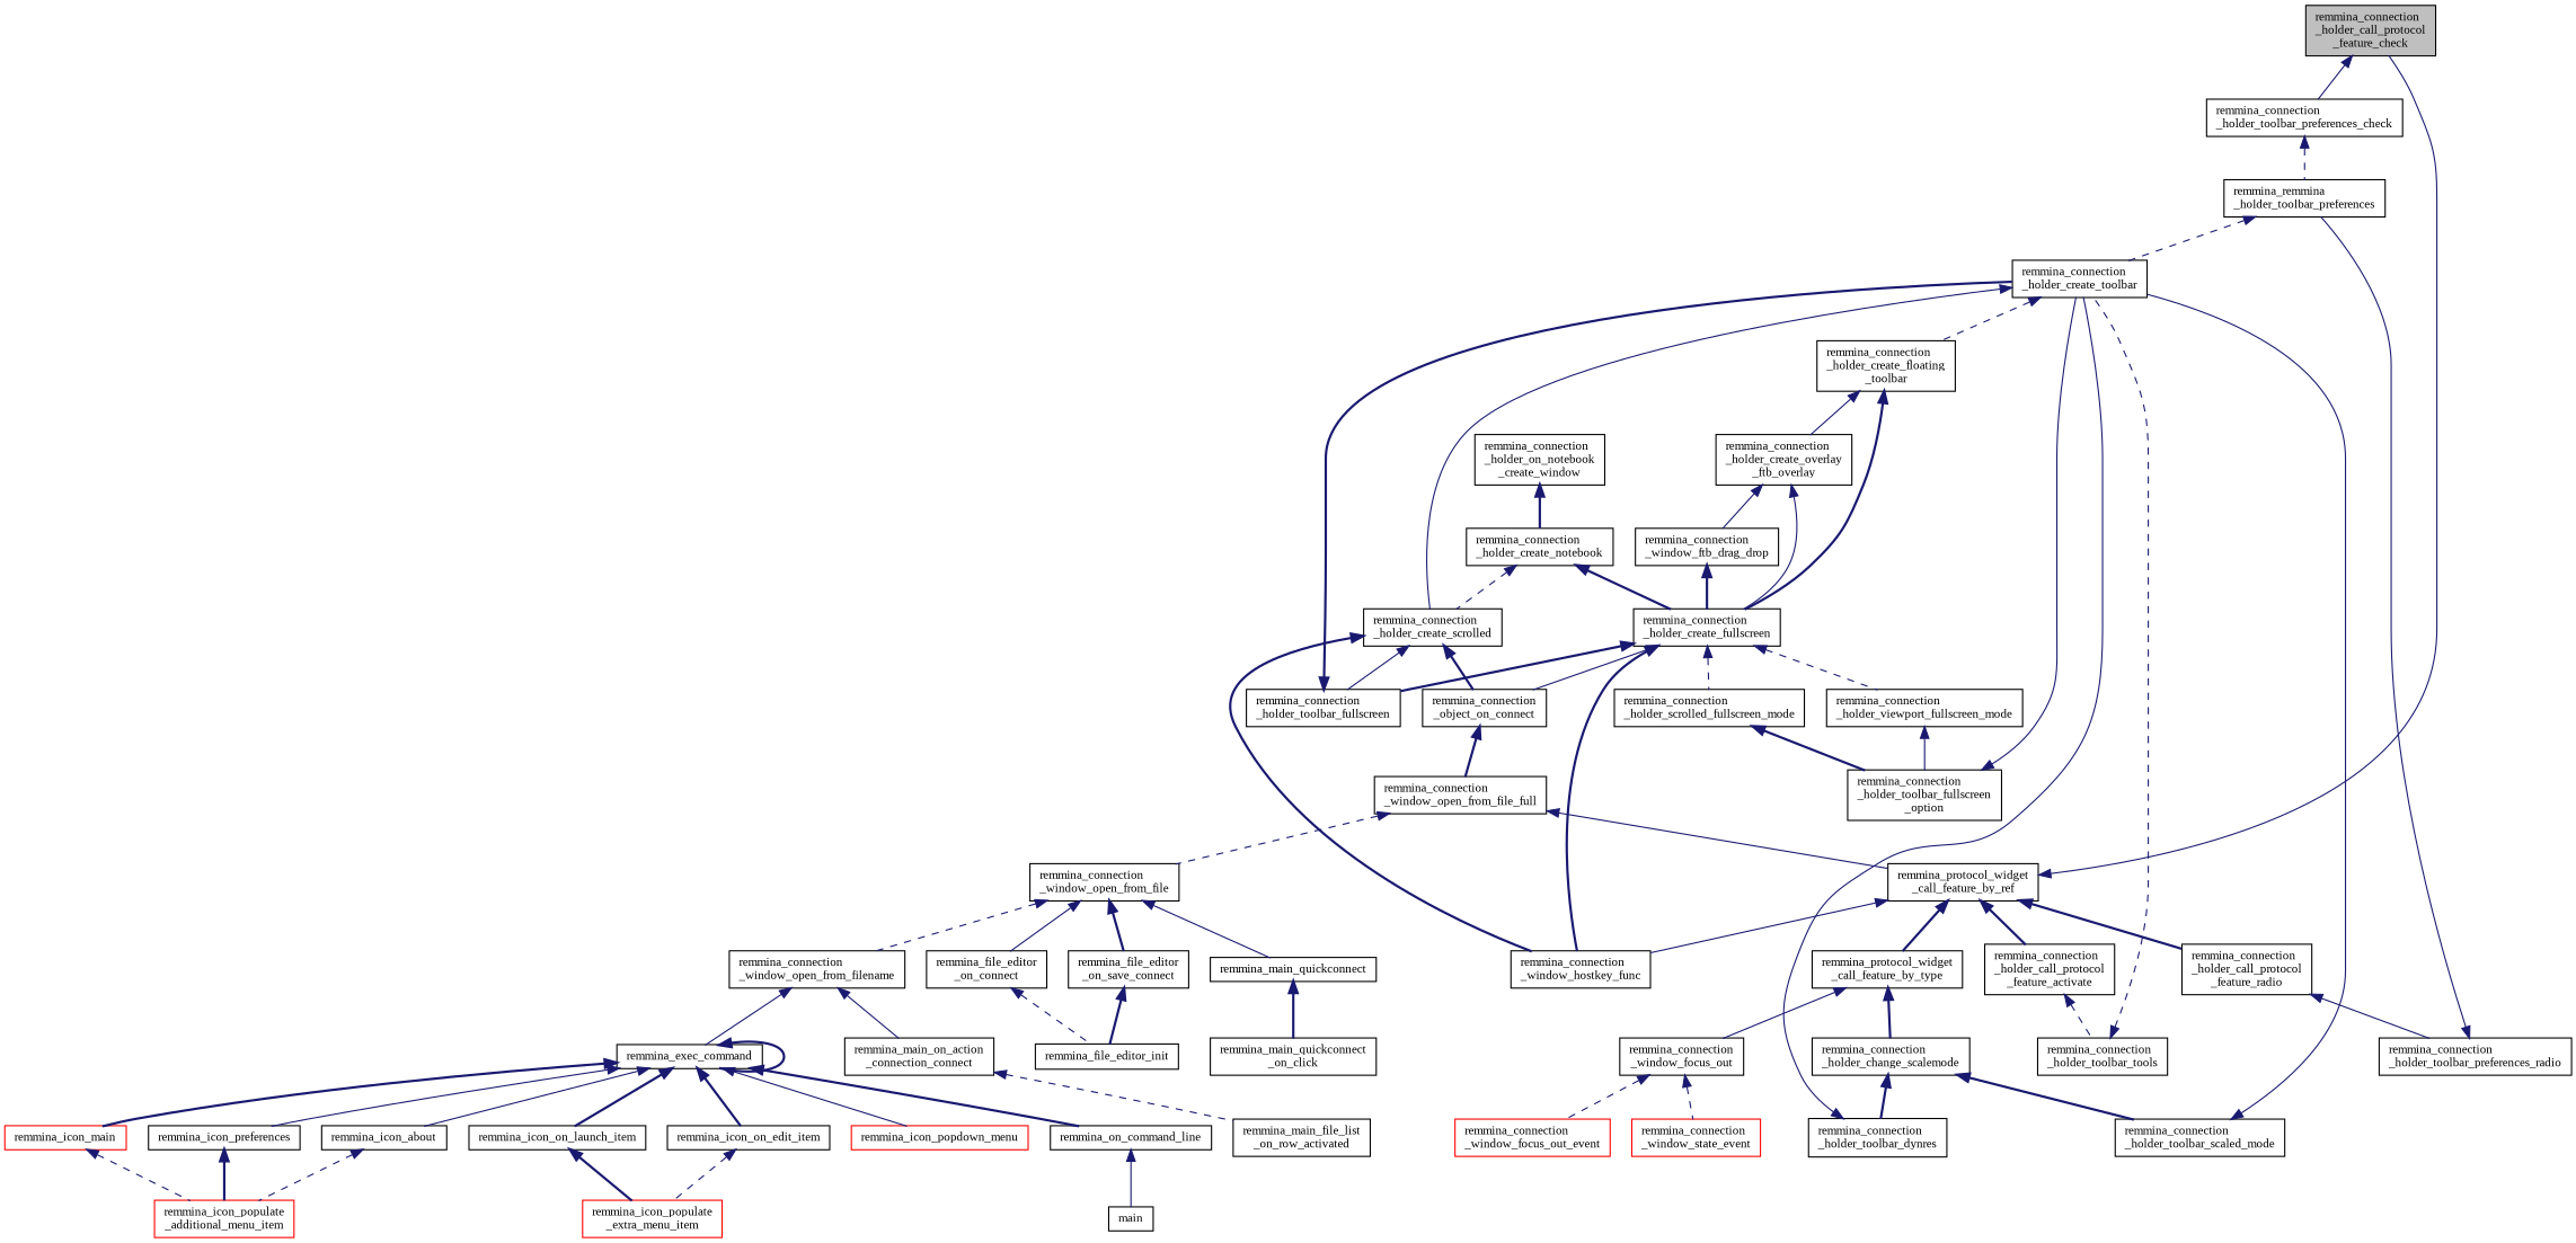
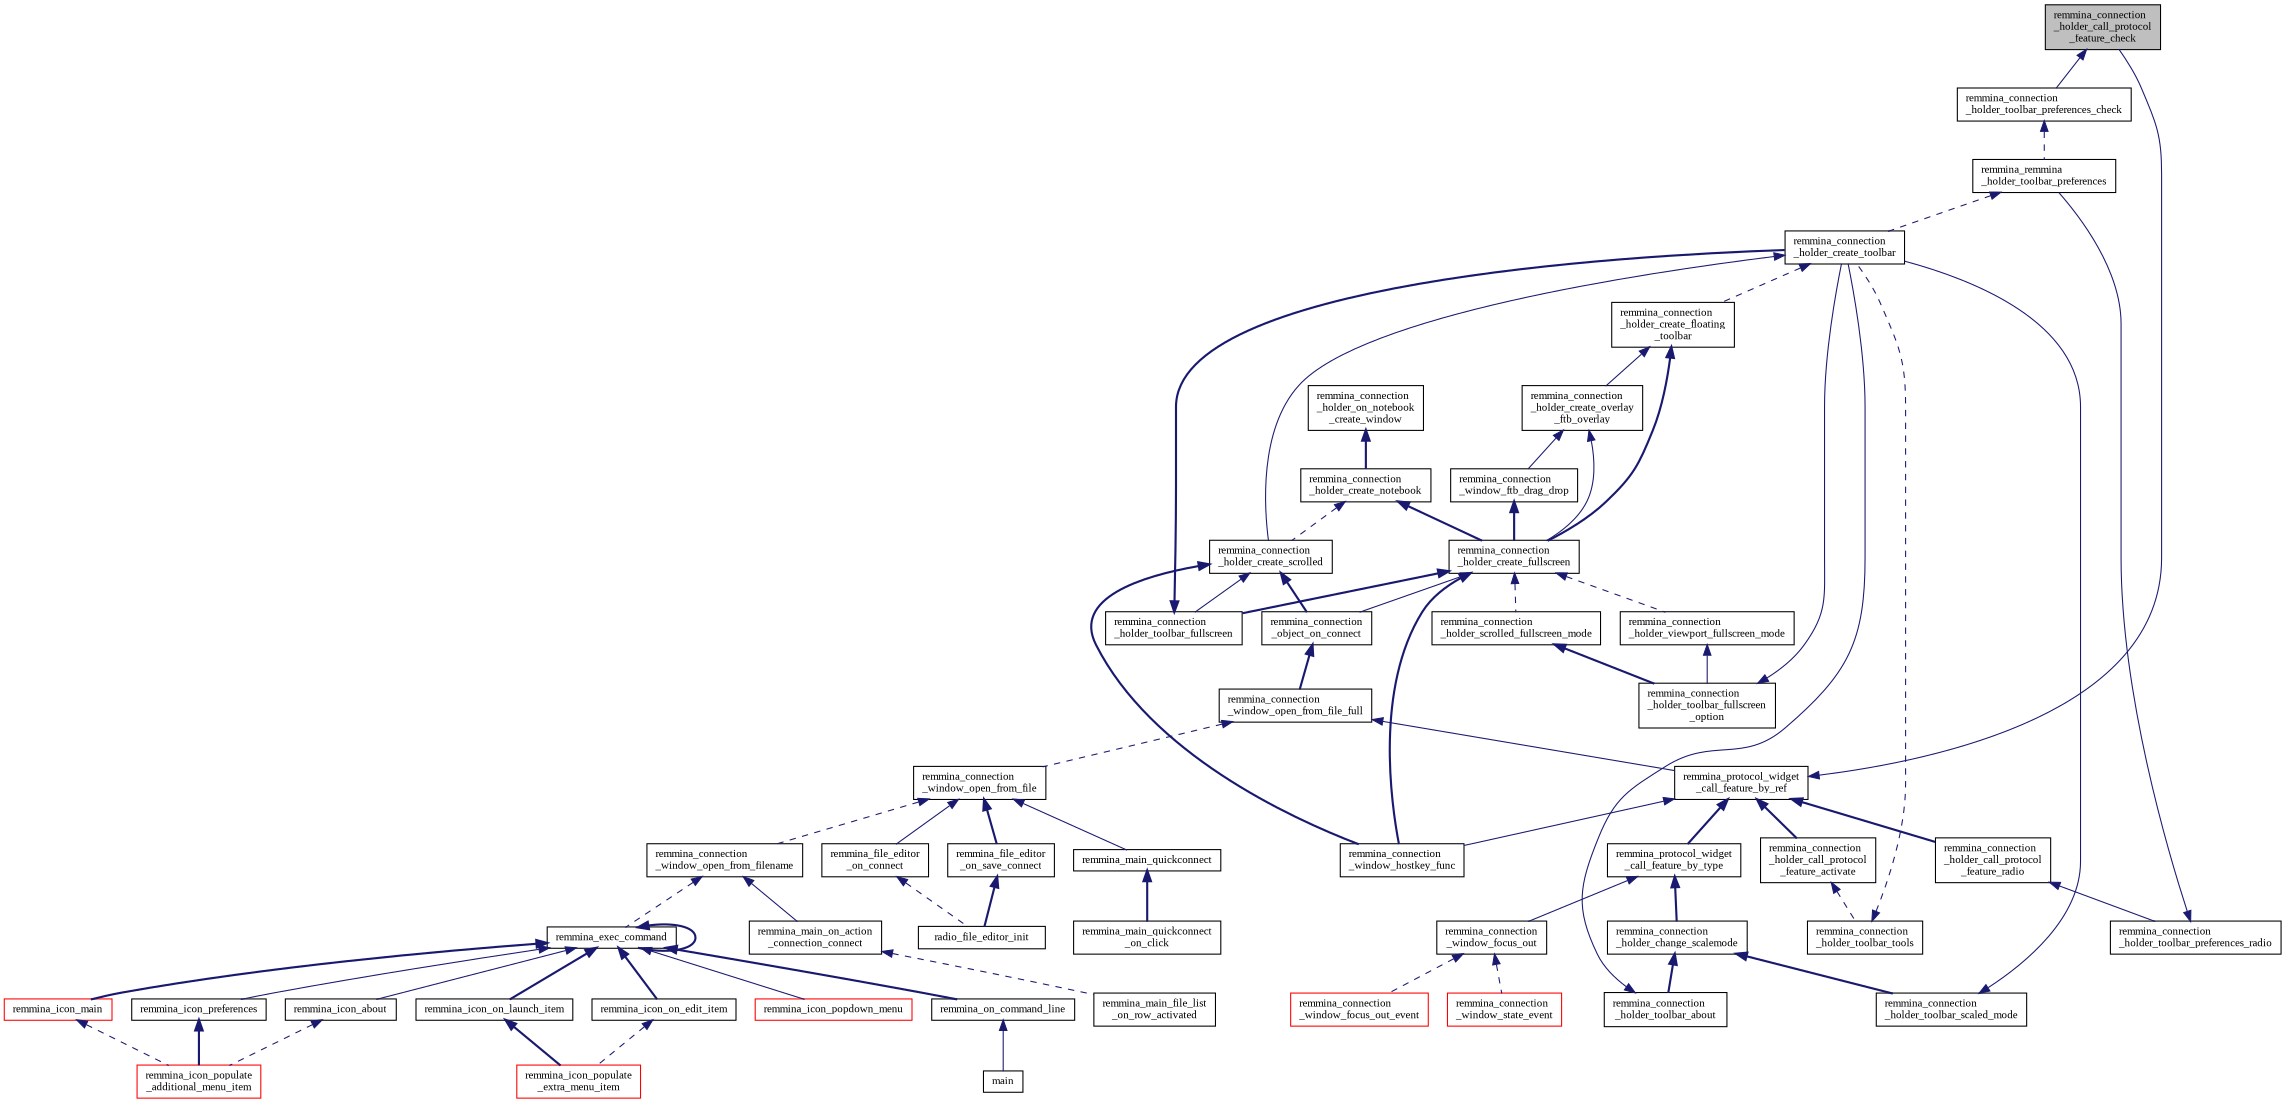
  digraph {
    fontname="Liberation Serif"
    rankdir=TB
    node [color=black fillcolor=white fontname="Liberation Serif" fontsize=10 shape=record style=filled]
    edge [color=midnightblue dir=back fontname="Liberation Serif" fontsize=10 labelfontname=Helvetica labelfontsize=10 style=bold]
    n1 [fillcolor=grey75 fontcolor=black height=0.2 label="remmina_connection\l_holder_call_protocol\l_feature_check" width=0.4]
    n2 [height=0.2 label="remmina_connection\l_holder_toolbar_preferences_check" width=0.4]
    n3 [height=0.2 label="remmina_remmina\l_holder_toolbar_preferences" width=0.4]
    n4 [height=0.2 label="remmina_connection\l_holder_create_toolbar" width=0.4]
    n5 [height=0.2 label="remmina_connection\l_holder_create_floating\l_toolbar" width=0.4]
    n6 [height=0.2 label="remmina_connection\l_holder_create_scrolled" width=0.4]
    n7 [height=0.2 label="remmina_connection\l_holder_create_overlay\l_ftb_overlay" width=0.4]
    n8 [height=0.2 label="remmina_connection\l_holder_create_fullscreen" width=0.4]
    n9 [height=0.2 label="remmina_connection\l_holder_toolbar_fullscreen" width=0.4]
    n10 [height=0.2 label="remmina_connection\l_window_hostkey_func" width=0.4]
    n11 [height=0.2 label="remmina_connection\l_object_on_connect" width=0.4]
    n12 [height=0.2 label="remmina_connection\l_window_ftb_drag_drop" width=0.4]
    n13 [height=0.2 label="remmina_connection\l_holder_viewport_fullscreen_mode" width=0.4]
    n14 [height=0.2 label="remmina_connection\l_holder_scrolled_fullscreen_mode" width=0.4]
    n15 [height=0.2 label="remmina_connection\l_holder_toolbar_fullscreen\l_option" width=0.4]
    n16 [height=0.2 label="remmina_connection\l_window_open_from_file_full" width=0.4]
    n17 [height=0.2 label="remmina_connection\l_window_open_from_file" width=0.4]
    n18 [height=0.2 label="remmina_protocol_widget\l_call_feature_by_ref" width=0.4]
    n19 [height=0.2 label="remmina_connection\l_window_open_from_filename" width=0.4]
    n20 [height=0.2 label="remmina_file_editor\l_on_connect" width=0.4]
    n21 [height=0.2 label="remmina_file_editor\l_on_save_connect" width=0.4]
    n22 [height=0.2 label=remmina_main_quickconnect width=0.4]
    n23 [height=0.2 label="remmina_connection\l_holder_call_protocol\l_feature_radio" width=0.4]
    n24 [height=0.2 label="remmina_connection\l_holder_call_protocol\l_feature_activate" width=0.4]
    n25 [height=0.2 label="remmina_protocol_widget\l_call_feature_by_type" width=0.4]
    n26 [height=0.2 label=remmina_exec_command width=0.4]
    n27 [height=0.2 label="remmina_main_on_action\l_connection_connect" width=0.4]
-   n28 [height=0.2 label=remmina_file_editor_init width=0.4]
+   n28 [height=0.2 label=radio_file_editor_init width=0.4]
    n29 [height=0.2 label="remmina_main_quickconnect\l_on_click" width=0.4]
    n30 [height=0.2 label=remmina_on_command_line width=0.4]
    n31 [color=red height=0.2 label=remmina_icon_main width=0.4]
    n32 [height=0.2 label=remmina_icon_preferences width=0.4]
    n33 [height=0.2 label=remmina_icon_about width=0.4]
    n34 [height=0.2 label=remmina_icon_on_launch_item width=0.4]
    n35 [height=0.2 label=remmina_icon_on_edit_item width=0.4]
    n36 [color=red height=0.2 label=remmina_icon_popdown_menu width=0.4]
    n37 [height=0.2 label="remmina_main_file_list\l_on_row_activated" width=0.4]
    n38 [height=0.2 label=main width=0.4]
    n39 [color=red height=0.2 label="remmina_icon_populate\l_additional_menu_item" width=0.4]
    n40 [color=red height=0.2 label="remmina_icon_populate\l_extra_menu_item" width=0.4]
    n41 [height=0.2 label="remmina_connection\l_holder_toolbar_preferences_radio" width=0.4]
    n42 [height=0.2 label="remmina_connection\l_holder_toolbar_tools" width=0.4]
    n43 [height=0.2 label="remmina_connection\l_holder_change_scalemode" width=0.4]
    n44 [height=0.2 label="remmina_connection\l_window_focus_out" width=0.4]
-   n45 [height=0.2 label="remmina_connection\l_holder_toolbar_dynres" width=0.4]
+   n45 [height=0.2 label="remmina_connection\l_holder_toolbar_about" width=0.4]
    n46 [height=0.2 label="remmina_connection\l_holder_toolbar_scaled_mode" width=0.4]
    n47 [color=red height=0.2 label="remmina_connection\l_window_focus_out_event" width=0.4]
    n48 [color=red height=0.2 label="remmina_connection\l_window_state_event" width=0.4]
    n49 [height=0.2 label="remmina_connection\l_holder_on_notebook\l_create_window" width=0.4]
    n50 [height=0.2 label="remmina_connection\l_holder_create_notebook" width=0.4]
    n1 -> n2 [style=solid]
    n2 -> n3 [style=dashed]
    n3 -> n4 [style=dashed]
    n4 -> n5 [style=dashed]
    n4 -> n6 [style=solid]
    n5 -> n7 [style=solid]
    n5 -> n8
    n6 -> n9 [style=solid]
    n6 -> n10
    n6 -> n11
    n7 -> n8 [style=solid]
    n7 -> n12 [style=solid]
    n8 -> n9
    n8 -> n10
    n8 -> n11 [style=solid]
    n8 -> n13 [style=dashed]
    n8 -> n14 [style=dashed]
    n9 -> n4
    n11 -> n16
    n12 -> n8
    n13 -> n15 [style=solid]
    n14 -> n15
    n15 -> n4 [style=solid]
    n16 -> n17 [style=dashed]
    n16 -> n18 [style=solid]
    n17 -> n19 [style=dashed]
    n17 -> n20 [style=solid]
    n17 -> n21
    n17 -> n22 [style=solid]
    n18 -> n1 [style=solid]
    n18 -> n10 [style=solid]
    n18 -> n23
    n18 -> n24
    n18 -> n25
-   n19 -> n26 [style=solid]
+   n19 -> n26 [style=dashed]
    n19 -> n27 [style=solid]
    n20 -> n28 [style=dashed]
    n21 -> n28
    n22 -> n29
    n23 -> n41 [style=solid]
    n24 -> n42 [style=dashed]
    n25 -> n43
    n25 -> n44 [style=solid]
    n26 -> n26
    n26 -> n30
    n26 -> n31
    n26 -> n32 [style=solid]
    n26 -> n33 [style=solid]
    n26 -> n34
    n26 -> n35
    n26 -> n36 [style=solid]
    n27 -> n37 [style=dashed]
    n30 -> n38 [style=solid]
    n31 -> n39 [style=dashed]
    n32 -> n39
    n33 -> n39 [style=dashed]
    n34 -> n40
    n35 -> n40 [style=dashed]
    n41 -> n3 [style=solid]
    n42 -> n4 [style=dashed]
    n43 -> n45
    n43 -> n46
    n44 -> n47 [style=dashed]
    n44 -> n48 [style=dashed]
    n45 -> n4 [style=solid]
    n46 -> n4 [style=solid]
    n49 -> n50
    n50 -> n6 [style=dashed]
    n50 -> n8
  }
